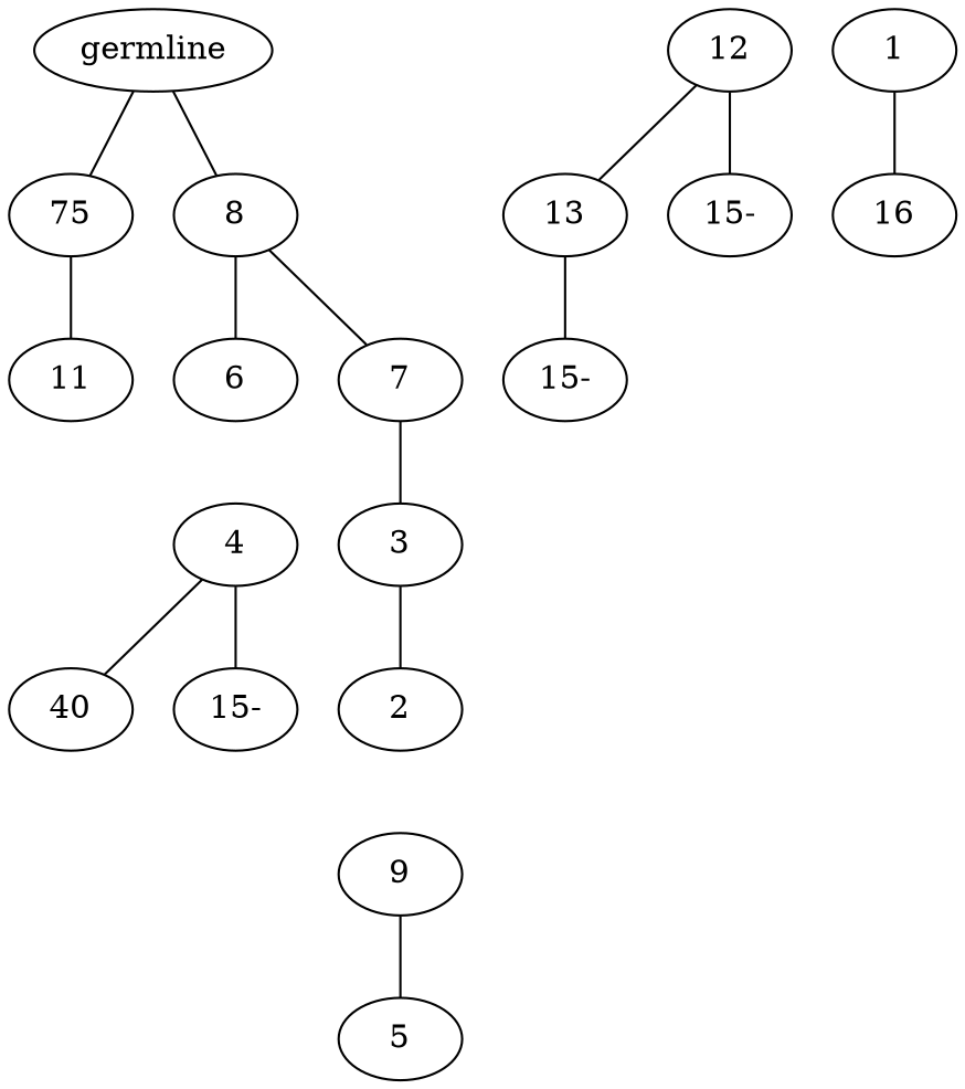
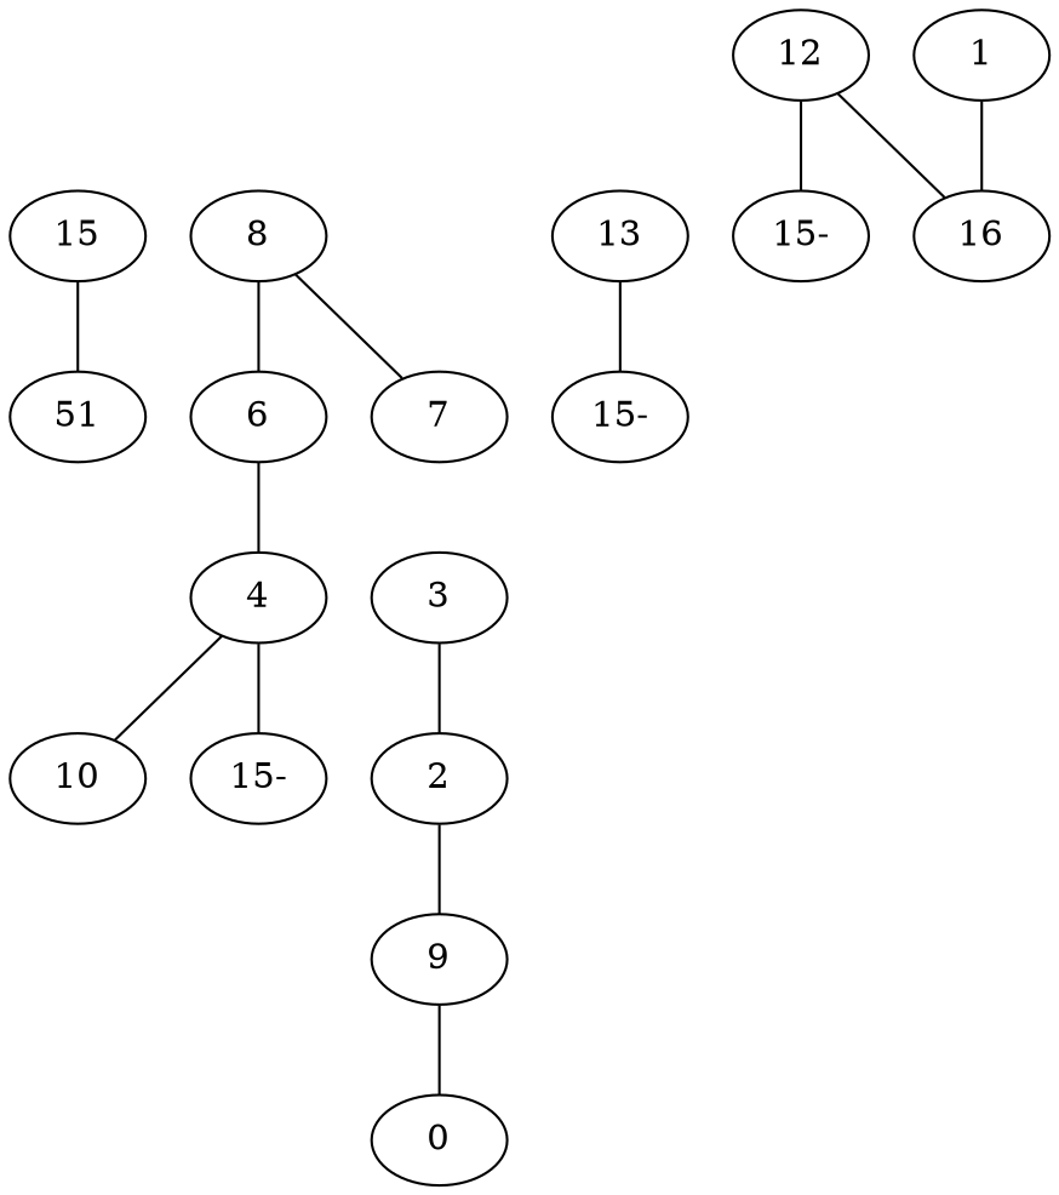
  graph {
-   n1 [label=germline]
-   n2 [label=75]
+   n2 [label=15]
    n3 [label=8]
-   n4 [label=11]
+   n4 [label=51]
    n5 [label=6]
    n6 [label=7]
    n7 [label=4]
-   n8 [label=40]
+   n8 [label=10]
    n9 [label="15-"]
    n10 [label=12]
    n11 [label=13]
    n12 [label="15-"]
    n13 [label=1]
    n14 [label=16]
    n15 [label="15-"]
    n16 [label=3]
    n17 [label=2]
    n18 [label=9]
-   n19 [label=5]
-   n1 -- n2
-   n1 -- n3
+   n19 [label=0]
    n2 -- n4
    n3 -- n5
    n3 -- n6
-   n6 -- n16
+   n5 -- n7
    n7 -- n8
    n7 -- n9
-   n10 -- n11
+   n10 -- n14
    n10 -- n12
    n11 -- n15
    n13 -- n14
    n16 -- n17
+   n17 -- n18
    n18 -- n19
  }
